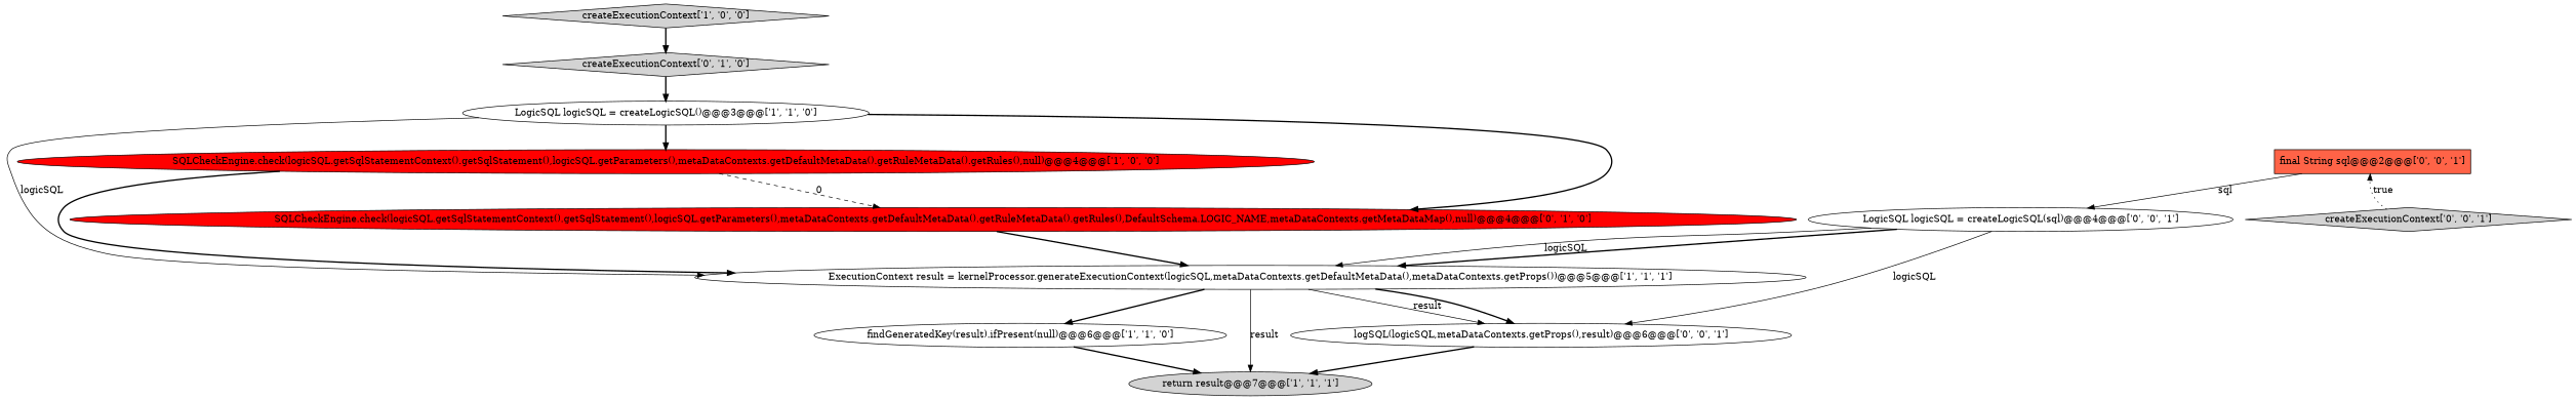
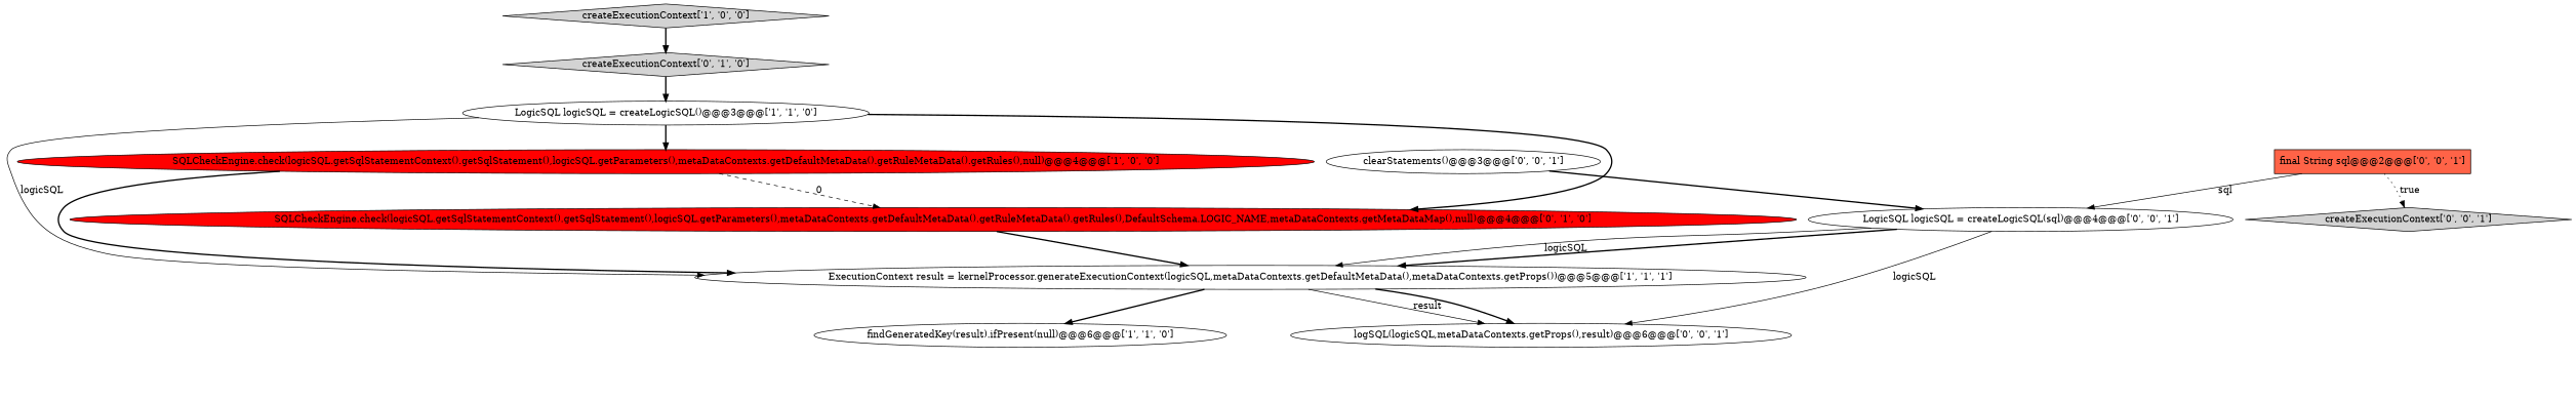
  digraph {
    node [fillcolor=white shape=ellipse style=filled]
    edge [style=bold]
+   n1 [label="clearStatements()@@@3@@@['0', '0', '1']"]
    n2 [label="LogicSQL logicSQL = createLogicSQL(sql)@@@4@@@['0', '0', '1']"]
    n3 [label="ExecutionContext result = kernelProcessor.generateExecutionContext(logicSQL,metaDataContexts.getDefaultMetaData(),metaDataContexts.getProps())@@@5@@@['1', '1', '1']"]
    n4 [label="logSQL(logicSQL,metaDataContexts.getProps(),result)@@@6@@@['0', '0', '1']"]
    n5 [fillcolor=lightgray label="createExecutionContext['0', '1', '0']" shape=diamond]
    n6 [label="LogicSQL logicSQL = createLogicSQL()@@@3@@@['1', '1', '0']"]
    n7 [fillcolor=red label="SQLCheckEngine.check(logicSQL.getSqlStatementContext().getSqlStatement(),logicSQL.getParameters(),metaDataContexts.getDefaultMetaData().getRuleMetaData().getRules(),null)@@@4@@@['1', '0', '0']"]
    n8 [fillcolor=red label="SQLCheckEngine.check(logicSQL.getSqlStatementContext().getSqlStatement(),logicSQL.getParameters(),metaDataContexts.getDefaultMetaData().getRuleMetaData().getRules(),DefaultSchema.LOGIC_NAME,metaDataContexts.getMetaDataMap(),null)@@@4@@@['0', '1', '0']"]
    n9 [label="findGeneratedKey(result).ifPresent(null)@@@6@@@['1', '1', '0']"]
-   n10 [fillcolor=lightgray label="return result@@@7@@@['1', '1', '1']"]
    n11 [fillcolor=lightgray label="createExecutionContext['0', '0', '1']" shape=diamond]
    n12 [fillcolor=tomato label="final String sql@@@2@@@['0', '0', '1']" shape=box]
    n13 [fillcolor=lightgray label="createExecutionContext['1', '0', '0']" shape=diamond]
+   n1 -> n2
    n2 -> n3
    n2 -> n3 [label=logicSQL style=solid]
    n2 -> n4 [label=logicSQL style=solid]
    n3 -> n4 [label=result style=solid]
    n3 -> n4
    n3 -> n9
-   n3 -> n10 [label=result style=solid]
-   n4 -> n10
    n5 -> n6
    n6 -> n3 [label=logicSQL style=solid]
    n6 -> n7
    n6 -> n8
    n7 -> n3
    n7 -> n8 [label=0 style=dashed]
    n8 -> n3
-   n9 -> n10
-   n11 -> n12 [label=true style=dotted]
+   n12 -> n11 [label=true style=dotted]
    n12 -> n2 [label=sql style=solid]
    n13 -> n5
  }
